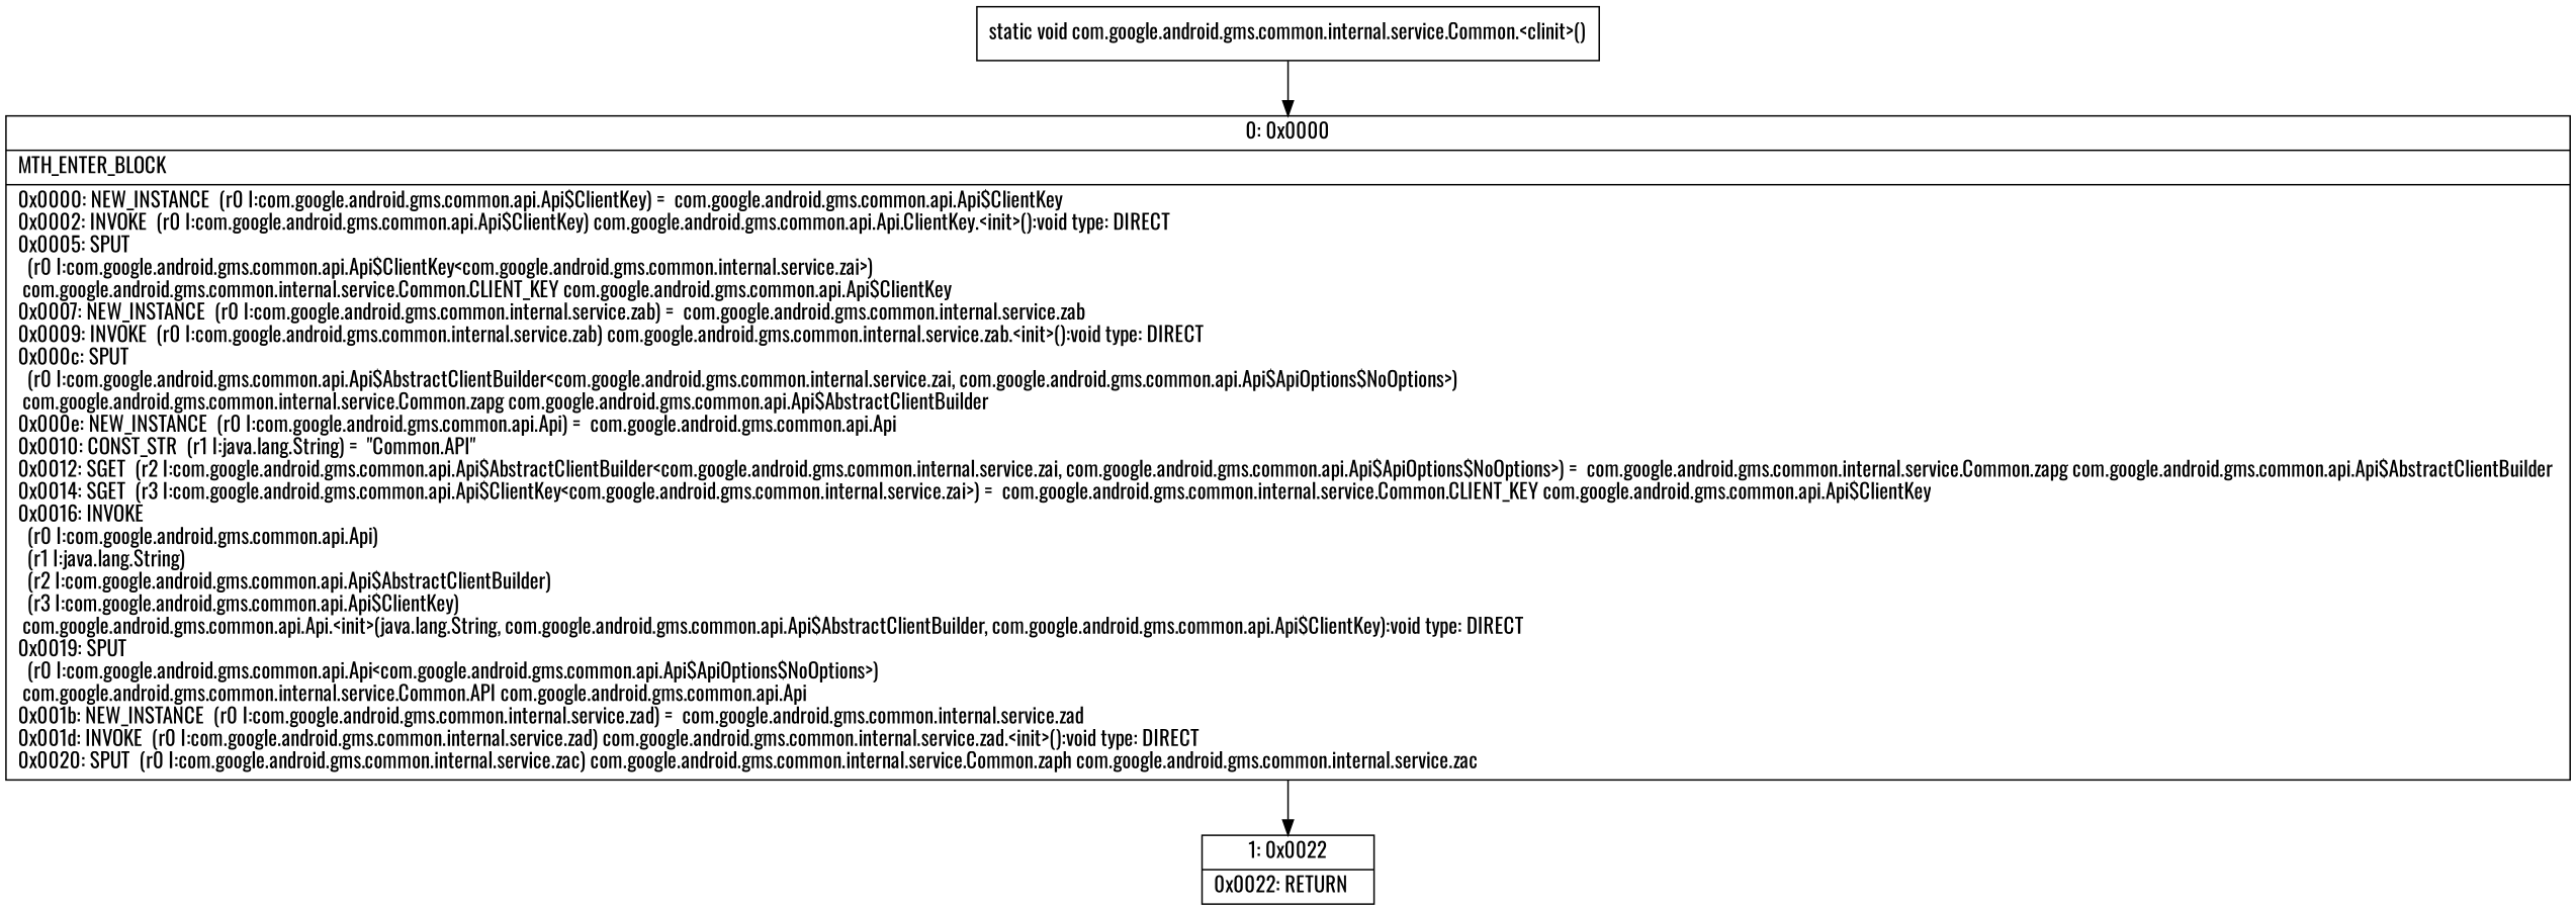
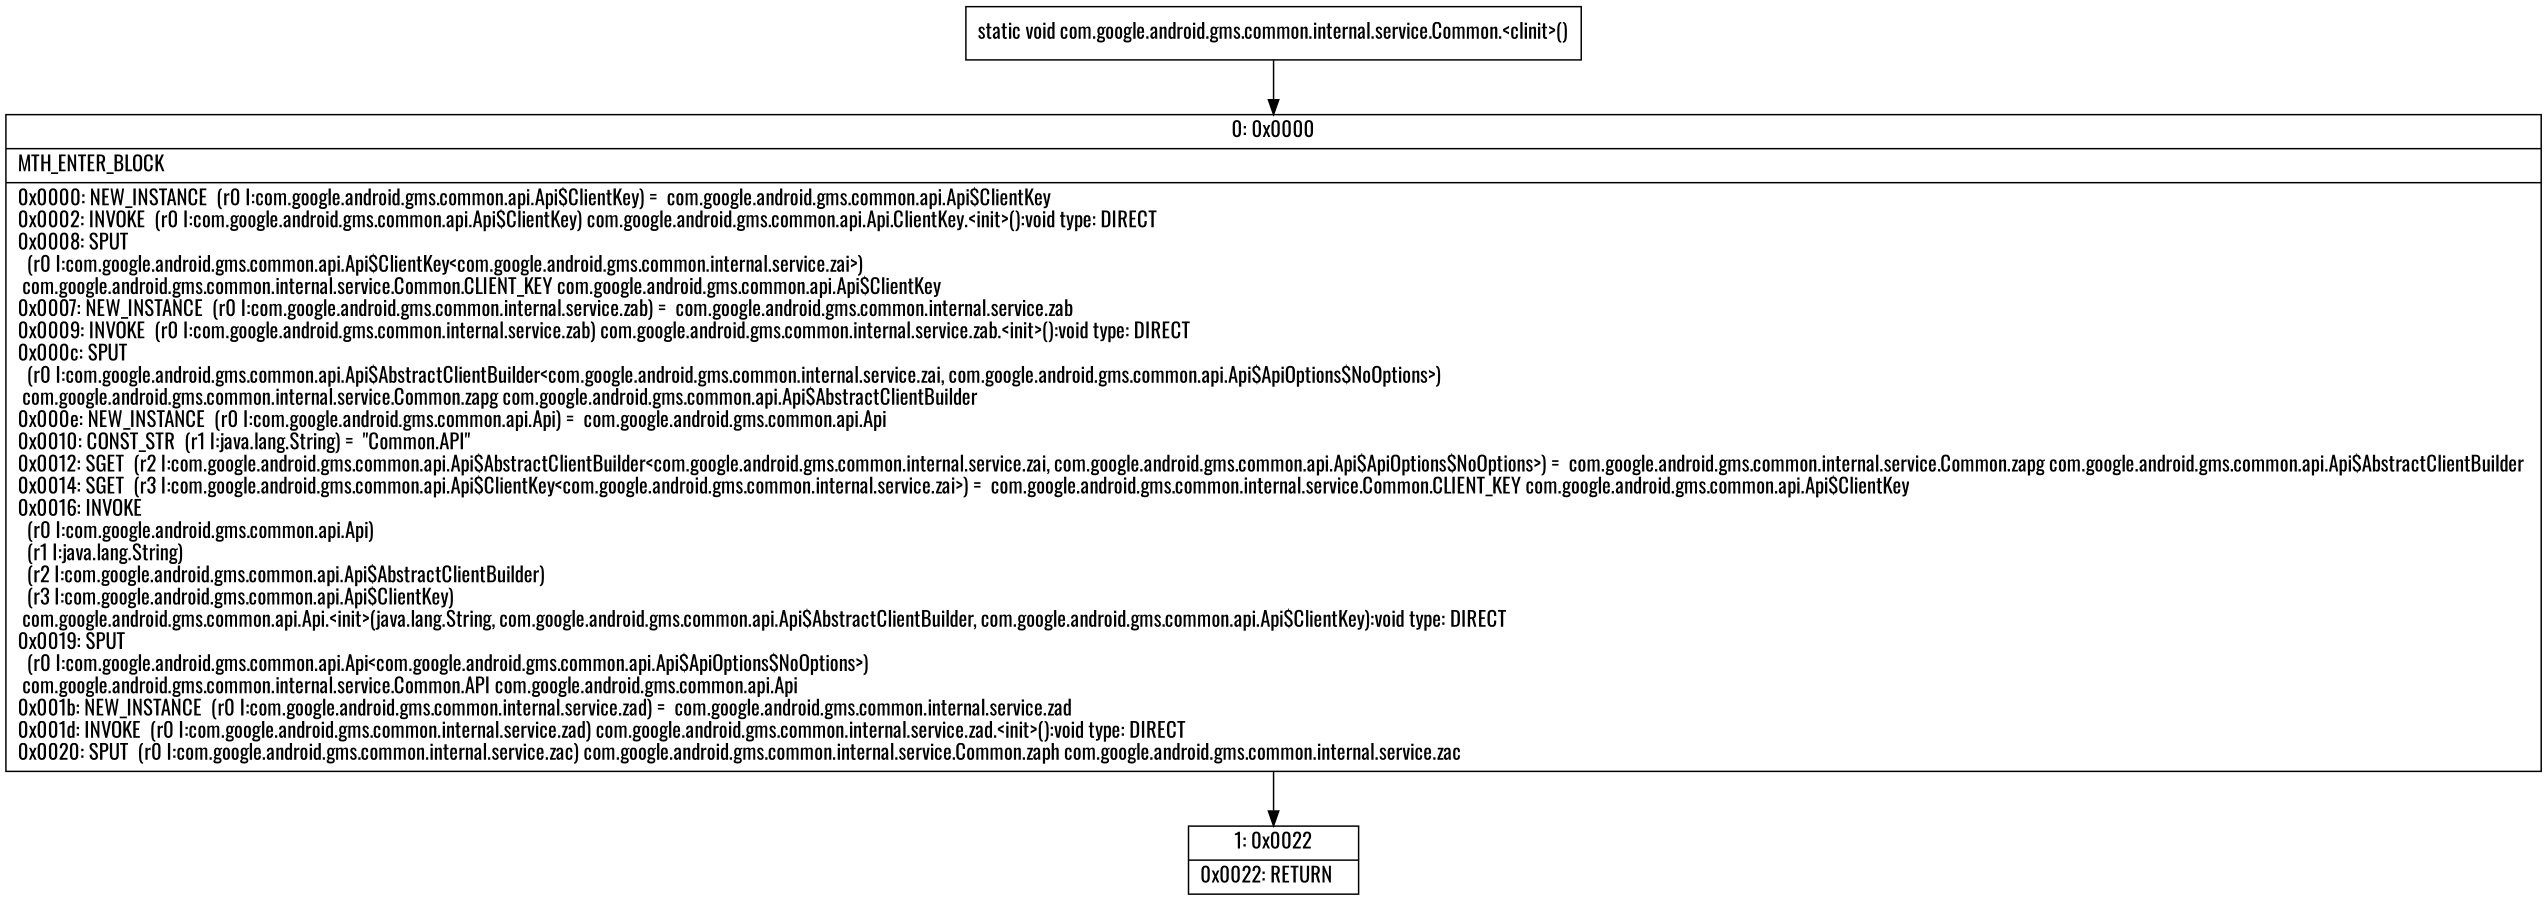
  digraph {
    fontname=Oswald
    node [shape=record fontname=Oswald]
    edge [fontname=Oswald]
-   n1 [label="{0\:\ 0x0000|MTH_ENTER_BLOCK\l|0x0000: NEW_INSTANCE  (r0 I:com.google.android.gms.common.api.Api$ClientKey) =  com.google.android.gms.common.api.Api$ClientKey \l0x0002: INVOKE  (r0 I:com.google.android.gms.common.api.Api$ClientKey) com.google.android.gms.common.api.Api.ClientKey.\<init\>():void type: DIRECT \l0x0005: SPUT  \l  (r0 I:com.google.android.gms.common.api.Api$ClientKey\<com.google.android.gms.common.internal.service.zai\>)\l com.google.android.gms.common.internal.service.Common.CLIENT_KEY com.google.android.gms.common.api.Api$ClientKey \l0x0007: NEW_INSTANCE  (r0 I:com.google.android.gms.common.internal.service.zab) =  com.google.android.gms.common.internal.service.zab \l0x0009: INVOKE  (r0 I:com.google.android.gms.common.internal.service.zab) com.google.android.gms.common.internal.service.zab.\<init\>():void type: DIRECT \l0x000c: SPUT  \l  (r0 I:com.google.android.gms.common.api.Api$AbstractClientBuilder\<com.google.android.gms.common.internal.service.zai, com.google.android.gms.common.api.Api$ApiOptions$NoOptions\>)\l com.google.android.gms.common.internal.service.Common.zapg com.google.android.gms.common.api.Api$AbstractClientBuilder \l0x000e: NEW_INSTANCE  (r0 I:com.google.android.gms.common.api.Api) =  com.google.android.gms.common.api.Api \l0x0010: CONST_STR  (r1 I:java.lang.String) =  \"Common.API\" \l0x0012: SGET  (r2 I:com.google.android.gms.common.api.Api$AbstractClientBuilder\<com.google.android.gms.common.internal.service.zai, com.google.android.gms.common.api.Api$ApiOptions$NoOptions\>) =  com.google.android.gms.common.internal.service.Common.zapg com.google.android.gms.common.api.Api$AbstractClientBuilder \l0x0014: SGET  (r3 I:com.google.android.gms.common.api.Api$ClientKey\<com.google.android.gms.common.internal.service.zai\>) =  com.google.android.gms.common.internal.service.Common.CLIENT_KEY com.google.android.gms.common.api.Api$ClientKey \l0x0016: INVOKE  \l  (r0 I:com.google.android.gms.common.api.Api)\l  (r1 I:java.lang.String)\l  (r2 I:com.google.android.gms.common.api.Api$AbstractClientBuilder)\l  (r3 I:com.google.android.gms.common.api.Api$ClientKey)\l com.google.android.gms.common.api.Api.\<init\>(java.lang.String, com.google.android.gms.common.api.Api$AbstractClientBuilder, com.google.android.gms.common.api.Api$ClientKey):void type: DIRECT \l0x0019: SPUT  \l  (r0 I:com.google.android.gms.common.api.Api\<com.google.android.gms.common.api.Api$ApiOptions$NoOptions\>)\l com.google.android.gms.common.internal.service.Common.API com.google.android.gms.common.api.Api \l0x001b: NEW_INSTANCE  (r0 I:com.google.android.gms.common.internal.service.zad) =  com.google.android.gms.common.internal.service.zad \l0x001d: INVOKE  (r0 I:com.google.android.gms.common.internal.service.zad) com.google.android.gms.common.internal.service.zad.\<init\>():void type: DIRECT \l0x0020: SPUT  (r0 I:com.google.android.gms.common.internal.service.zac) com.google.android.gms.common.internal.service.Common.zaph com.google.android.gms.common.internal.service.zac \l}"]
+   n1 [label="{0\:\ 0x0000|MTH_ENTER_BLOCK\l|0x0000: NEW_INSTANCE  (r0 I:com.google.android.gms.common.api.Api$ClientKey) =  com.google.android.gms.common.api.Api$ClientKey \l0x0002: INVOKE  (r0 I:com.google.android.gms.common.api.Api$ClientKey) com.google.android.gms.common.api.Api.ClientKey.\<init\>():void type: DIRECT \l0x0008: SPUT  \l  (r0 I:com.google.android.gms.common.api.Api$ClientKey\<com.google.android.gms.common.internal.service.zai\>)\l com.google.android.gms.common.internal.service.Common.CLIENT_KEY com.google.android.gms.common.api.Api$ClientKey \l0x0007: NEW_INSTANCE  (r0 I:com.google.android.gms.common.internal.service.zab) =  com.google.android.gms.common.internal.service.zab \l0x0009: INVOKE  (r0 I:com.google.android.gms.common.internal.service.zab) com.google.android.gms.common.internal.service.zab.\<init\>():void type: DIRECT \l0x000c: SPUT  \l  (r0 I:com.google.android.gms.common.api.Api$AbstractClientBuilder\<com.google.android.gms.common.internal.service.zai, com.google.android.gms.common.api.Api$ApiOptions$NoOptions\>)\l com.google.android.gms.common.internal.service.Common.zapg com.google.android.gms.common.api.Api$AbstractClientBuilder \l0x000e: NEW_INSTANCE  (r0 I:com.google.android.gms.common.api.Api) =  com.google.android.gms.common.api.Api \l0x0010: CONST_STR  (r1 I:java.lang.String) =  \"Common.API\" \l0x0012: SGET  (r2 I:com.google.android.gms.common.api.Api$AbstractClientBuilder\<com.google.android.gms.common.internal.service.zai, com.google.android.gms.common.api.Api$ApiOptions$NoOptions\>) =  com.google.android.gms.common.internal.service.Common.zapg com.google.android.gms.common.api.Api$AbstractClientBuilder \l0x0014: SGET  (r3 I:com.google.android.gms.common.api.Api$ClientKey\<com.google.android.gms.common.internal.service.zai\>) =  com.google.android.gms.common.internal.service.Common.CLIENT_KEY com.google.android.gms.common.api.Api$ClientKey \l0x0016: INVOKE  \l  (r0 I:com.google.android.gms.common.api.Api)\l  (r1 I:java.lang.String)\l  (r2 I:com.google.android.gms.common.api.Api$AbstractClientBuilder)\l  (r3 I:com.google.android.gms.common.api.Api$ClientKey)\l com.google.android.gms.common.api.Api.\<init\>(java.lang.String, com.google.android.gms.common.api.Api$AbstractClientBuilder, com.google.android.gms.common.api.Api$ClientKey):void type: DIRECT \l0x0019: SPUT  \l  (r0 I:com.google.android.gms.common.api.Api\<com.google.android.gms.common.api.Api$ApiOptions$NoOptions\>)\l com.google.android.gms.common.internal.service.Common.API com.google.android.gms.common.api.Api \l0x001b: NEW_INSTANCE  (r0 I:com.google.android.gms.common.internal.service.zad) =  com.google.android.gms.common.internal.service.zad \l0x001d: INVOKE  (r0 I:com.google.android.gms.common.internal.service.zad) com.google.android.gms.common.internal.service.zad.\<init\>():void type: DIRECT \l0x0020: SPUT  (r0 I:com.google.android.gms.common.internal.service.zac) com.google.android.gms.common.internal.service.Common.zaph com.google.android.gms.common.internal.service.zac \l}"]
    n2 [label="{1\:\ 0x0022|0x0022: RETURN   \l}"]
    n3 [label="{static void com.google.android.gms.common.internal.service.Common.\<clinit\>() }"]
    n1 -> n2
    n3 -> n1
  }
